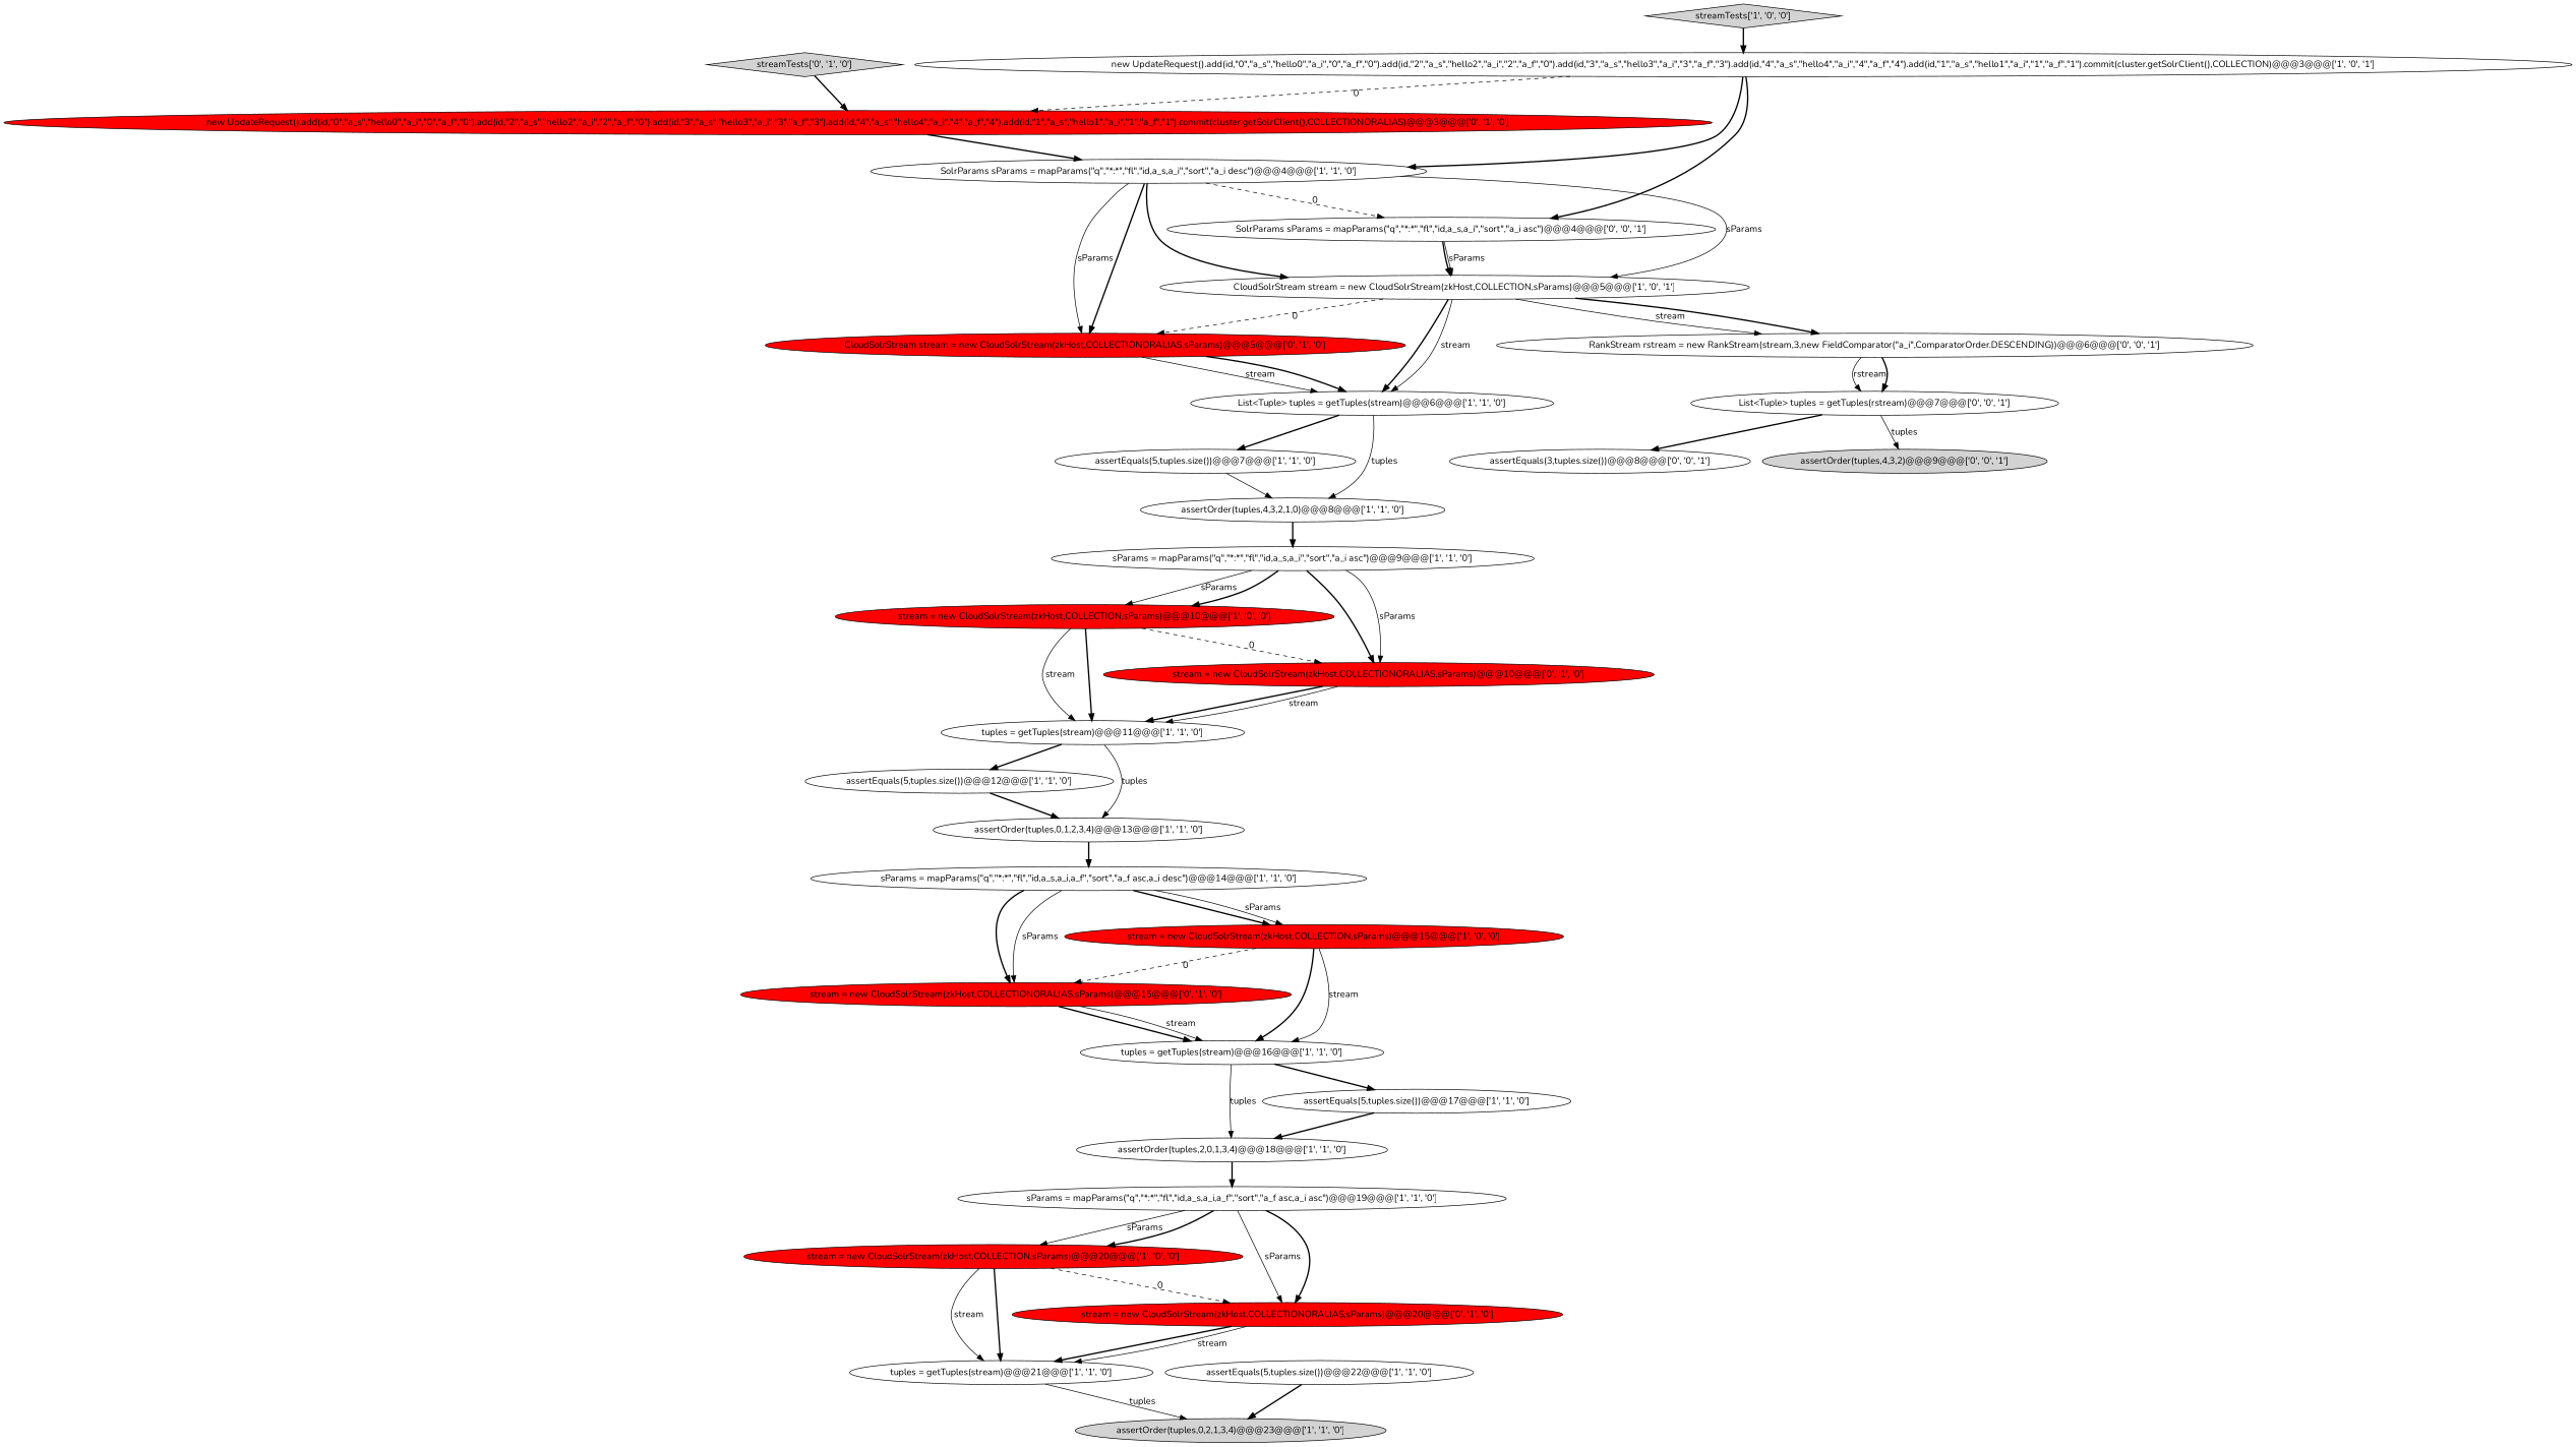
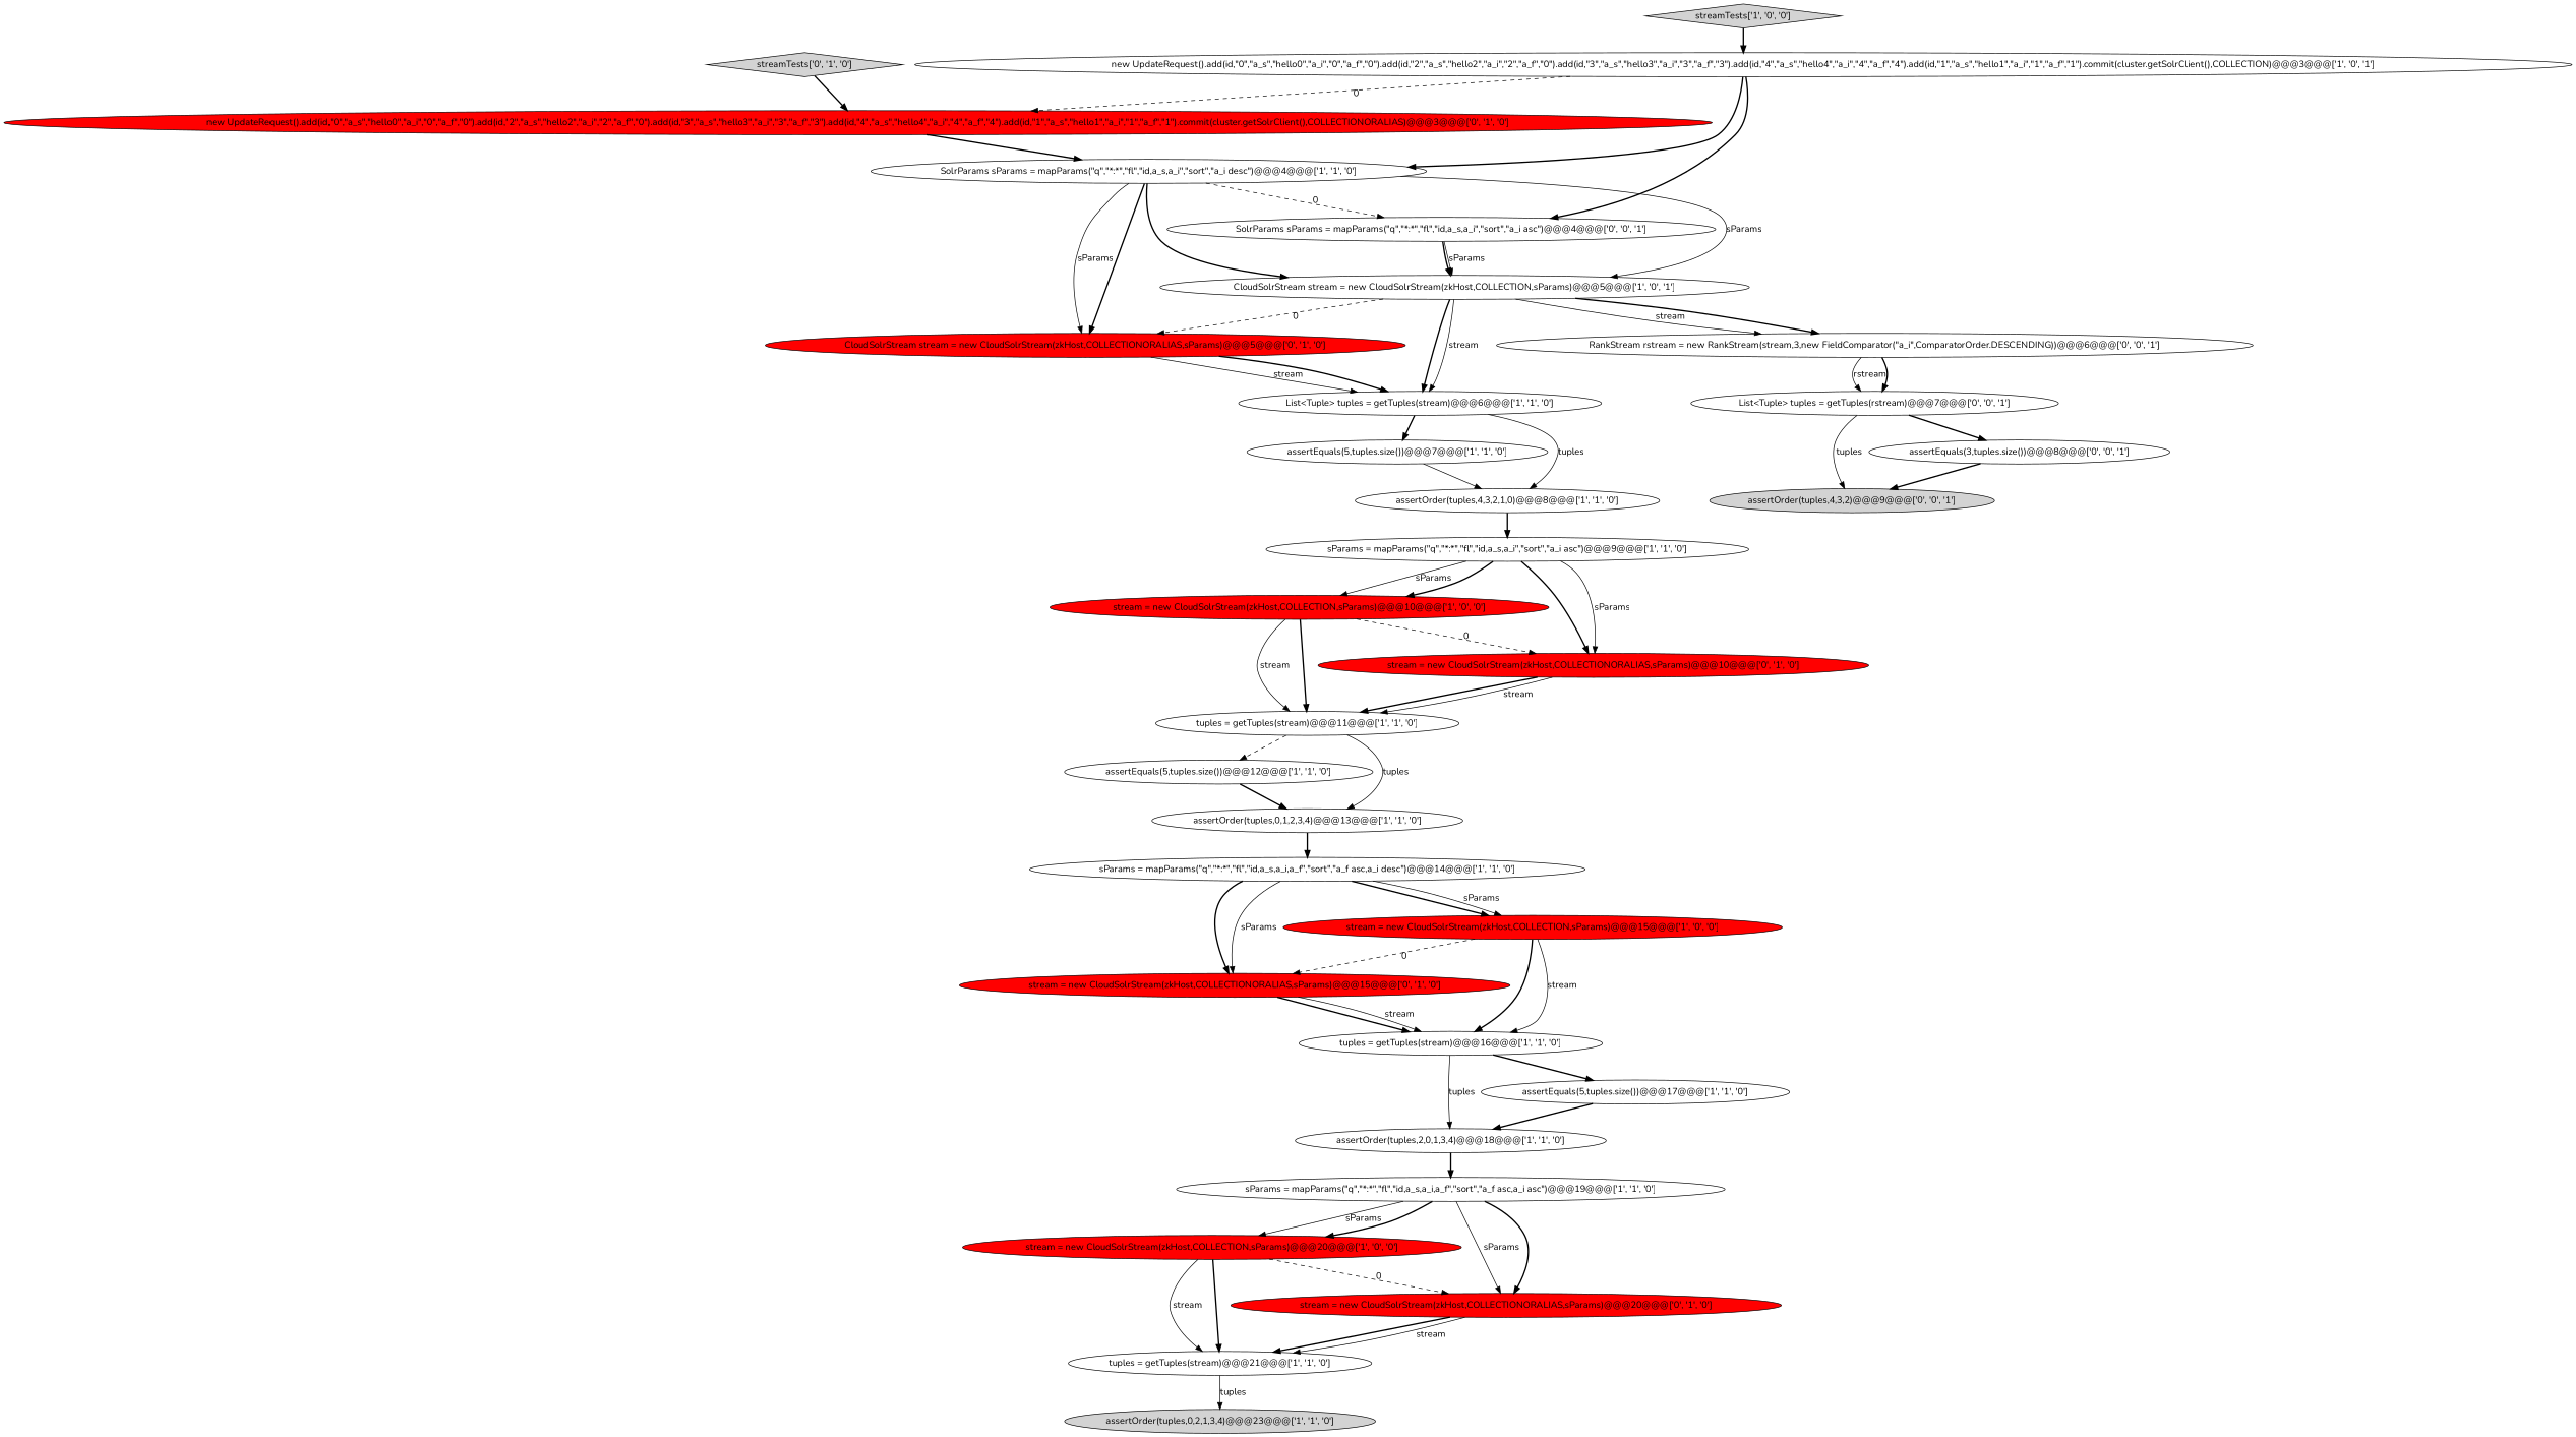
  digraph {
    fontname=Nunito
    node [fillcolor=white fontname=Nunito shape=ellipse style=filled]
    edge [fontname=Nunito style=bold]
    n1 [label="tuples = getTuples(stream)@@@21@@@['1', '1', '0']"]
    n2 [fillcolor=lightgray label="assertOrder(tuples,0,2,1,3,4)@@@23@@@['1', '1', '0']"]
-   n3 [label="assertEquals(5,tuples.size())@@@22@@@['1', '1', '0']"]
    n4 [label="new UpdateRequest().add(id,\"0\",\"a_s\",\"hello0\",\"a_i\",\"0\",\"a_f\",\"0\").add(id,\"2\",\"a_s\",\"hello2\",\"a_i\",\"2\",\"a_f\",\"0\").add(id,\"3\",\"a_s\",\"hello3\",\"a_i\",\"3\",\"a_f\",\"3\").add(id,\"4\",\"a_s\",\"hello4\",\"a_i\",\"4\",\"a_f\",\"4\").add(id,\"1\",\"a_s\",\"hello1\",\"a_i\",\"1\",\"a_f\",\"1\").commit(cluster.getSolrClient(),COLLECTION)@@@3@@@['1', '0', '1']"]
    n5 [fillcolor=red label="new UpdateRequest().add(id,\"0\",\"a_s\",\"hello0\",\"a_i\",\"0\",\"a_f\",\"0\").add(id,\"2\",\"a_s\",\"hello2\",\"a_i\",\"2\",\"a_f\",\"0\").add(id,\"3\",\"a_s\",\"hello3\",\"a_i\",\"3\",\"a_f\",\"3\").add(id,\"4\",\"a_s\",\"hello4\",\"a_i\",\"4\",\"a_f\",\"4\").add(id,\"1\",\"a_s\",\"hello1\",\"a_i\",\"1\",\"a_f\",\"1\").commit(cluster.getSolrClient(),COLLECTIONORALIAS)@@@3@@@['0', '1', '0']"]
    n6 [label="SolrParams sParams = mapParams(\"q\",\"*:*\",\"fl\",\"id,a_s,a_i\",\"sort\",\"a_i desc\")@@@4@@@['1', '1', '0']"]
    n7 [label="SolrParams sParams = mapParams(\"q\",\"*:*\",\"fl\",\"id,a_s,a_i\",\"sort\",\"a_i asc\")@@@4@@@['0', '0', '1']"]
    n8 [label="assertEquals(5,tuples.size())@@@12@@@['1', '1', '0']"]
    n9 [label="assertOrder(tuples,0,1,2,3,4)@@@13@@@['1', '1', '0']"]
    n10 [label="sParams = mapParams(\"q\",\"*:*\",\"fl\",\"id,a_s,a_i,a_f\",\"sort\",\"a_f asc,a_i desc\")@@@14@@@['1', '1', '0']"]
    n11 [fillcolor=red label="CloudSolrStream stream = new CloudSolrStream(zkHost,COLLECTIONORALIAS,sParams)@@@5@@@['0', '1', '0']"]
    n12 [label="CloudSolrStream stream = new CloudSolrStream(zkHost,COLLECTION,sParams)@@@5@@@['1', '0', '1']"]
    n13 [label="sParams = mapParams(\"q\",\"*:*\",\"fl\",\"id,a_s,a_i,a_f\",\"sort\",\"a_f asc,a_i asc\")@@@19@@@['1', '1', '0']"]
    n14 [fillcolor=red label="stream = new CloudSolrStream(zkHost,COLLECTION,sParams)@@@20@@@['1', '0', '0']"]
    n15 [fillcolor=red label="stream = new CloudSolrStream(zkHost,COLLECTIONORALIAS,sParams)@@@20@@@['0', '1', '0']"]
    n16 [fillcolor=red label="stream = new CloudSolrStream(zkHost,COLLECTIONORALIAS,sParams)@@@15@@@['0', '1', '0']"]
    n17 [label="tuples = getTuples(stream)@@@16@@@['1', '1', '0']"]
    n18 [label="assertEquals(5,tuples.size())@@@17@@@['1', '1', '0']"]
    n19 [label="assertOrder(tuples,2,0,1,3,4)@@@18@@@['1', '1', '0']"]
    n20 [fillcolor=lightgray label="streamTests['0', '1', '0']" shape=diamond]
    n21 [label="assertEquals(5,tuples.size())@@@7@@@['1', '1', '0']"]
    n22 [label="assertOrder(tuples,4,3,2,1,0)@@@8@@@['1', '1', '0']"]
    n23 [label="sParams = mapParams(\"q\",\"*:*\",\"fl\",\"id,a_s,a_i\",\"sort\",\"a_i asc\")@@@9@@@['1', '1', '0']"]
    n24 [fillcolor=red label="stream = new CloudSolrStream(zkHost,COLLECTION,sParams)@@@10@@@['1', '0', '0']"]
    n25 [fillcolor=red label="stream = new CloudSolrStream(zkHost,COLLECTIONORALIAS,sParams)@@@10@@@['0', '1', '0']"]
    n26 [label="List<Tuple> tuples = getTuples(stream)@@@6@@@['1', '1', '0']"]
    n27 [label="RankStream rstream = new RankStream(stream,3,new FieldComparator(\"a_i\",ComparatorOrder.DESCENDING))@@@6@@@['0', '0', '1']"]
    n28 [label="tuples = getTuples(stream)@@@11@@@['1', '1', '0']"]
    n29 [label="List<Tuple> tuples = getTuples(rstream)@@@7@@@['0', '0', '1']"]
    n30 [label="assertEquals(3,tuples.size())@@@8@@@['0', '0', '1']"]
    n31 [fillcolor=lightgray label="assertOrder(tuples,4,3,2)@@@9@@@['0', '0', '1']"]
    n32 [fillcolor=lightgray label="streamTests['1', '0', '0']" shape=diamond]
    n33 [fillcolor=red label="stream = new CloudSolrStream(zkHost,COLLECTION,sParams)@@@15@@@['1', '0', '0']"]
    n1 -> n2 [label=tuples style=solid]
-   n3 -> n2
    n4 -> n5 [label=0 style=dashed]
    n4 -> n6
    n4 -> n7
    n5 -> n6
    n6 -> n7 [label=0 style=dashed]
    n6 -> n11 [label=sParams style=solid]
    n6 -> n11
    n6 -> n12
    n6 -> n12 [label=sParams style=solid]
    n7 -> n12 [label=sParams style=solid]
    n7 -> n12
    n8 -> n9
    n9 -> n10
    n10 -> n16
    n10 -> n16 [label=sParams style=solid]
    n10 -> n33
    n10 -> n33 [label=sParams style=solid]
    n11 -> n26 [label=stream style=solid]
    n11 -> n26
    n12 -> n11 [label=0 style=dashed]
    n12 -> n26
    n12 -> n26 [label=stream style=solid]
    n12 -> n27
    n12 -> n27 [label=stream style=solid]
    n13 -> n14 [label=sParams style=solid]
    n13 -> n14
    n13 -> n15
    n13 -> n15 [label=sParams style=solid]
    n14 -> n1 [label=stream style=solid]
    n14 -> n1
    n14 -> n15 [label=0 style=dashed]
    n15 -> n1
    n15 -> n1 [label=stream style=solid]
    n16 -> n17
    n16 -> n17 [label=stream style=solid]
    n17 -> n18
    n17 -> n19 [label=tuples style=solid]
    n18 -> n19
    n19 -> n13
    n20 -> n5
    n21 -> n22 [style=solid]
    n22 -> n23
    n23 -> n24 [label=sParams style=solid]
    n23 -> n24
    n23 -> n25 [label=sParams style=solid]
    n23 -> n25
    n24 -> n25 [label=0 style=dashed]
    n24 -> n28 [label=stream style=solid]
    n24 -> n28
    n25 -> n28
    n25 -> n28 [label=stream style=solid]
    n26 -> n21
    n26 -> n22 [label=tuples style=solid]
    n27 -> n29 [label=rstream style=solid]
    n27 -> n29
-   n28 -> n8
+   n28 -> n8 [style=dashed]
    n28 -> n9 [label=tuples style=solid]
    n29 -> n30
    n29 -> n31 [label=tuples style=solid]
+   n30 -> n31
    n32 -> n4
    n33 -> n16 [label=0 style=dashed]
    n33 -> n17 [label=stream style=solid]
    n33 -> n17
  }
